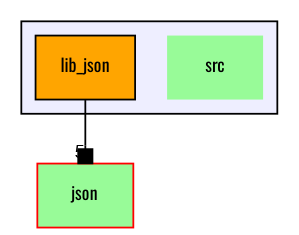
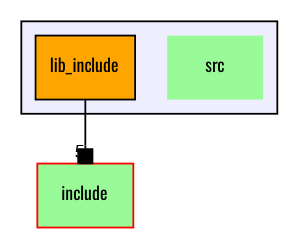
  digraph {
    compound=true
    fontname=Oswald
    node [fontname=Oswald fontsize=10 shape=box style=filled fillcolor=palegreen]
    n1 [label=src shape=plaintext]
-   n2 [color=black fillcolor=orange label=lib_json]
-   n3 [color=red label=json]
+   n2 [color=black fillcolor=orange label=lib_include]
+   n3 [color=red label=include]
    subgraph cluster_1 {
      bgcolor="#eeeeff"
      pencolor=black
      n1
      n2
    }
    n2 -> n3 [headlabel=5 labeldistance=1.5 labelfontname=FreeSans labelfontsize=10 arrowhead=box fontname=Oswald]
  }
